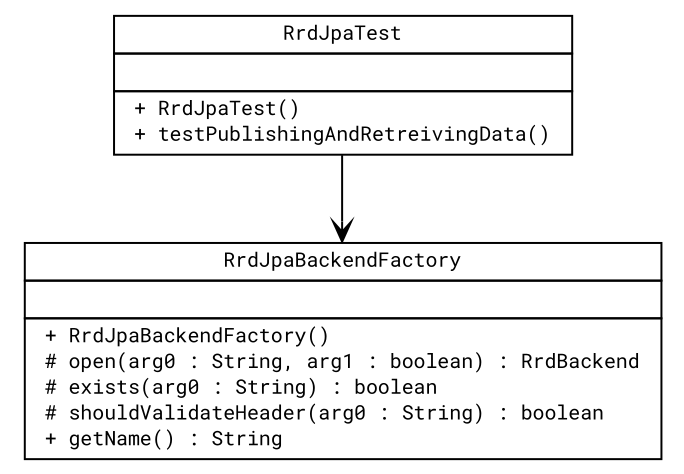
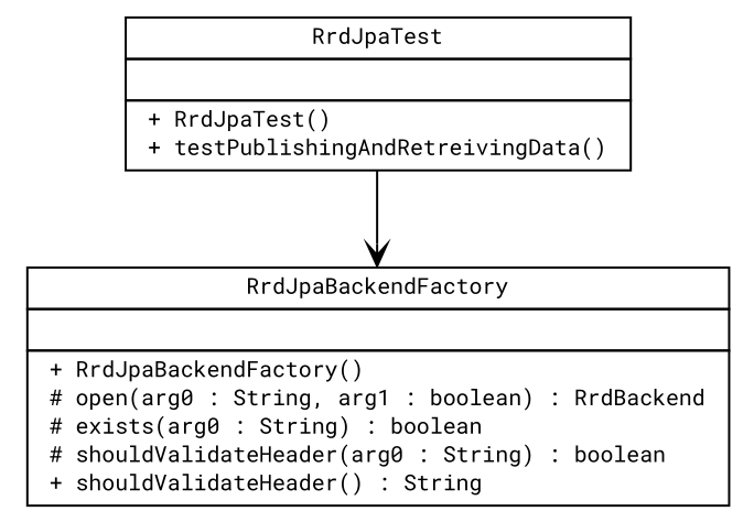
  digraph {
    nodesep=0.25
    ranksep=0.5
    fontname="Roboto Mono"
    node [fontcolor=black fontname="Roboto Mono" fontsize=10.0 shape=plaintext]
    n1 [label=<<table title="net.sereneproject.collector.rrd.RrdJpaTest" border="0" cellborder="1" cellspacing="0" cellpadding="2" port="p" href="./RrdJpaTest.html"> 		<tr><td><table border="0" cellspacing="0" cellpadding="1"> <tr><td align="center" balign="center"> RrdJpaTest </td></tr> 		</table></td></tr> 		<tr><td><table border="0" cellspacing="0" cellpadding="1"> <tr><td align="left" balign="left">  </td></tr> 		</table></td></tr> 		<tr><td><table border="0" cellspacing="0" cellpadding="1"> <tr><td align="left" balign="left"> + RrdJpaTest() </td></tr> <tr><td align="left" balign="left"> + testPublishingAndRetreivingData() </td></tr> 		</table></td></tr> 		</table>>]
-   n2 [label=<<table title="net.sereneproject.collector.rrd.RrdJpaBackendFactory" border="0" cellborder="1" cellspacing="0" cellpadding="2" port="p" href="http://java.sun.com/j2se/1.4.2/docs/api/net/sereneproject/collector/rrd/RrdJpaBackendFactory.html"> 		<tr><td><table border="0" cellspacing="0" cellpadding="1"> <tr><td align="center" balign="center"> RrdJpaBackendFactory </td></tr> 		</table></td></tr> 		<tr><td><table border="0" cellspacing="0" cellpadding="1"> <tr><td align="left" balign="left">  </td></tr> 		</table></td></tr> 		<tr><td><table border="0" cellspacing="0" cellpadding="1"> <tr><td align="left" balign="left"> + RrdJpaBackendFactory() </td></tr> <tr><td align="left" balign="left"> # open(arg0 : String, arg1 : boolean) : RrdBackend </td></tr> <tr><td align="left" balign="left"> # exists(arg0 : String) : boolean </td></tr> <tr><td align="left" balign="left"> # shouldValidateHeader(arg0 : String) : boolean </td></tr> <tr><td align="left" balign="left"> + getName() : String </td></tr> 		</table></td></tr> 		</table>>]
+   n2 [label=<<table title="net.sereneproject.collector.rrd.RrdJpaBackendFactory" border="0" cellborder="1" cellspacing="0" cellpadding="2" port="p" href="http://java.sun.com/j2se/1.4.2/docs/api/net/sereneproject/collector/rrd/RrdJpaBackendFactory.html"> 		<tr><td><table border="0" cellspacing="0" cellpadding="1"> <tr><td align="center" balign="center"> RrdJpaBackendFactory </td></tr> 		</table></td></tr> 		<tr><td><table border="0" cellspacing="0" cellpadding="1"> <tr><td align="left" balign="left">  </td></tr> 		</table></td></tr> 		<tr><td><table border="0" cellspacing="0" cellpadding="1"> <tr><td align="left" balign="left"> + RrdJpaBackendFactory() </td></tr> <tr><td align="left" balign="left"> # open(arg0 : String, arg1 : boolean) : RrdBackend </td></tr> <tr><td align="left" balign="left"> # exists(arg0 : String) : boolean </td></tr> <tr><td align="left" balign="left"> # shouldValidateHeader(arg0 : String) : boolean </td></tr> <tr><td align="left" balign="left"> + shouldValidateHeader() : String </td></tr> 		</table></td></tr> 		</table>>]
    n1 -> n2 [arrowhead=open color=black fontcolor=black fontname="Roboto Mono" fontsize=10.0 headport=p labelfontname=Helvetica labelfontsize=10 tailport=p]
  }
